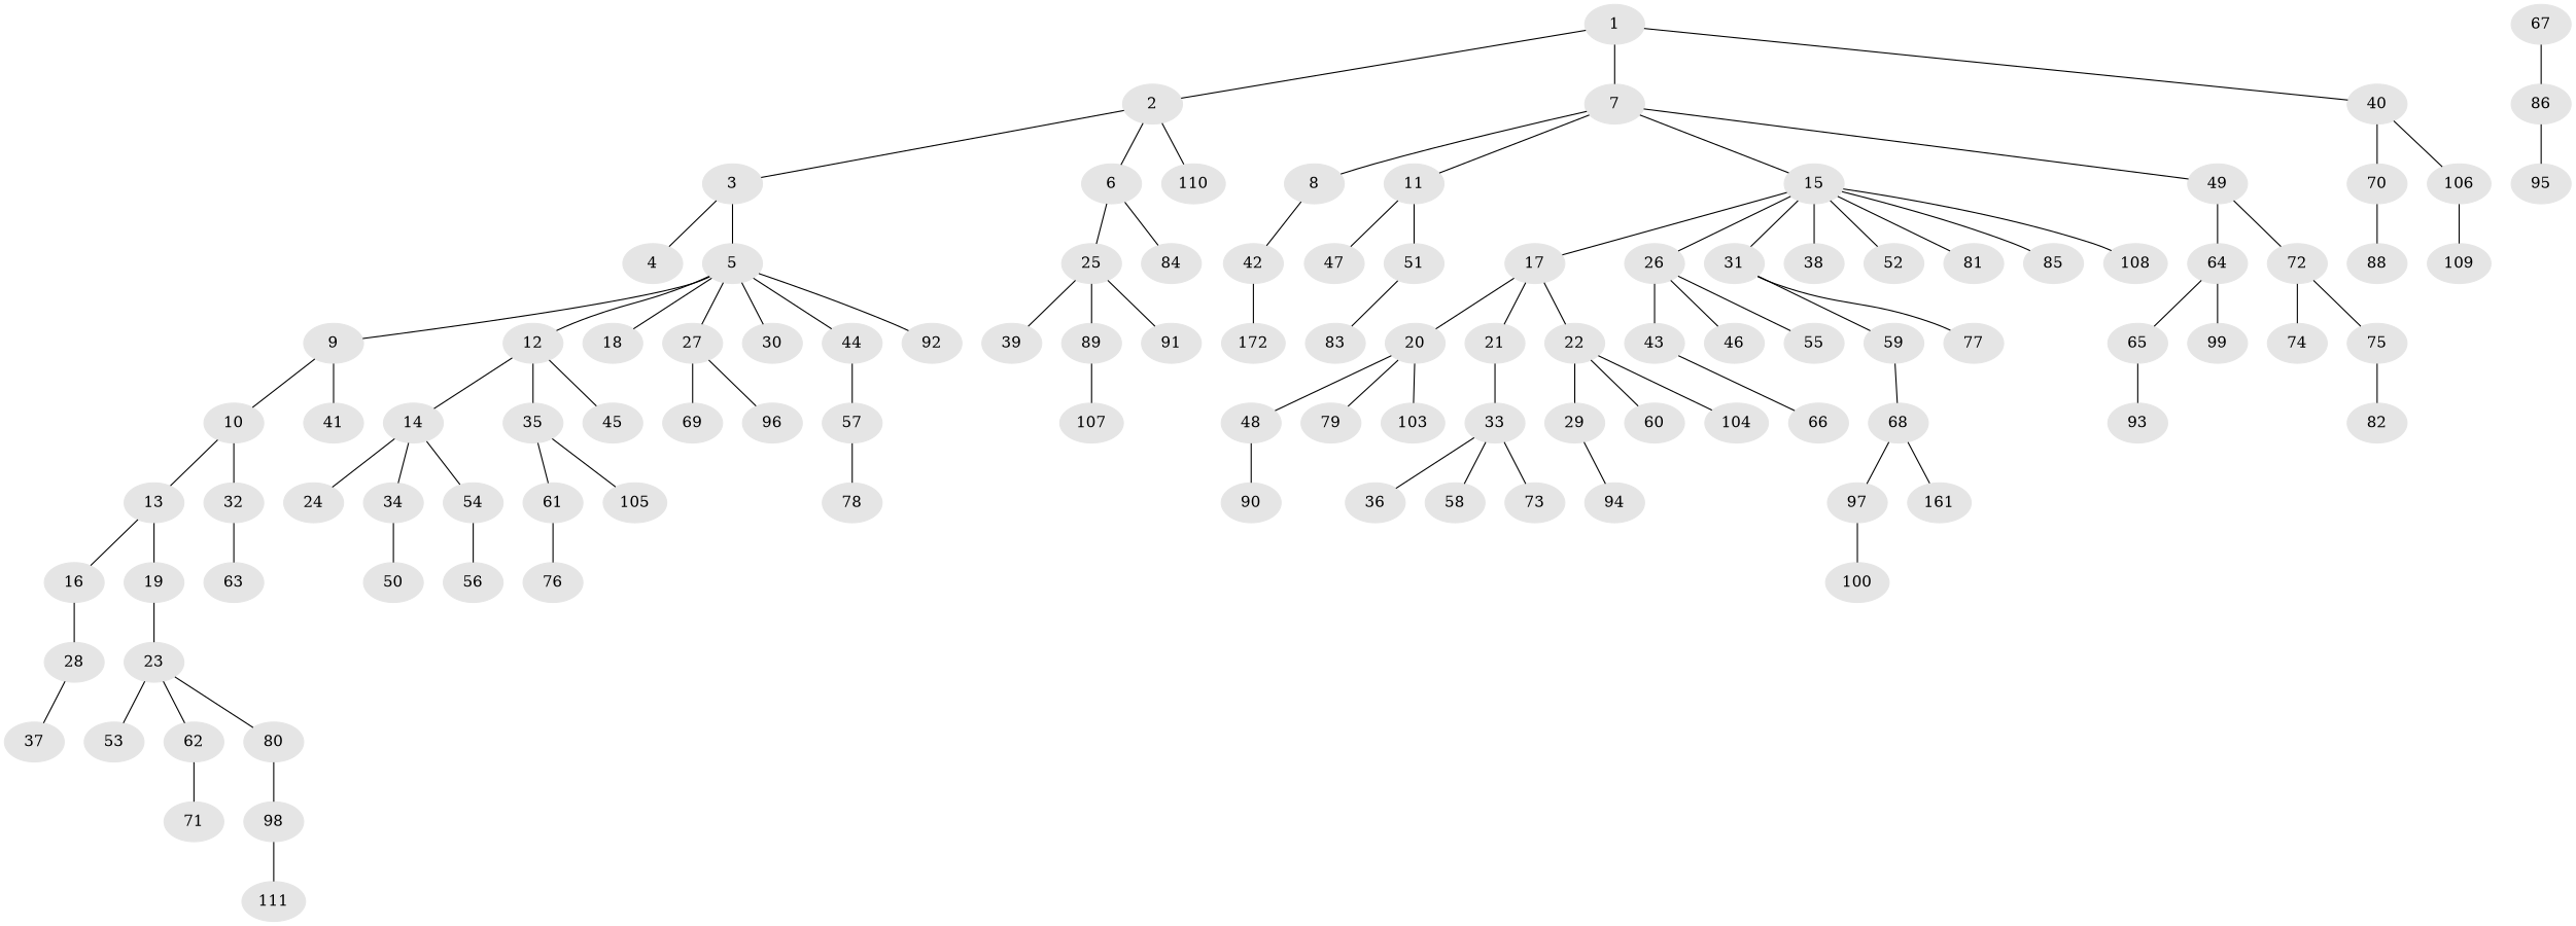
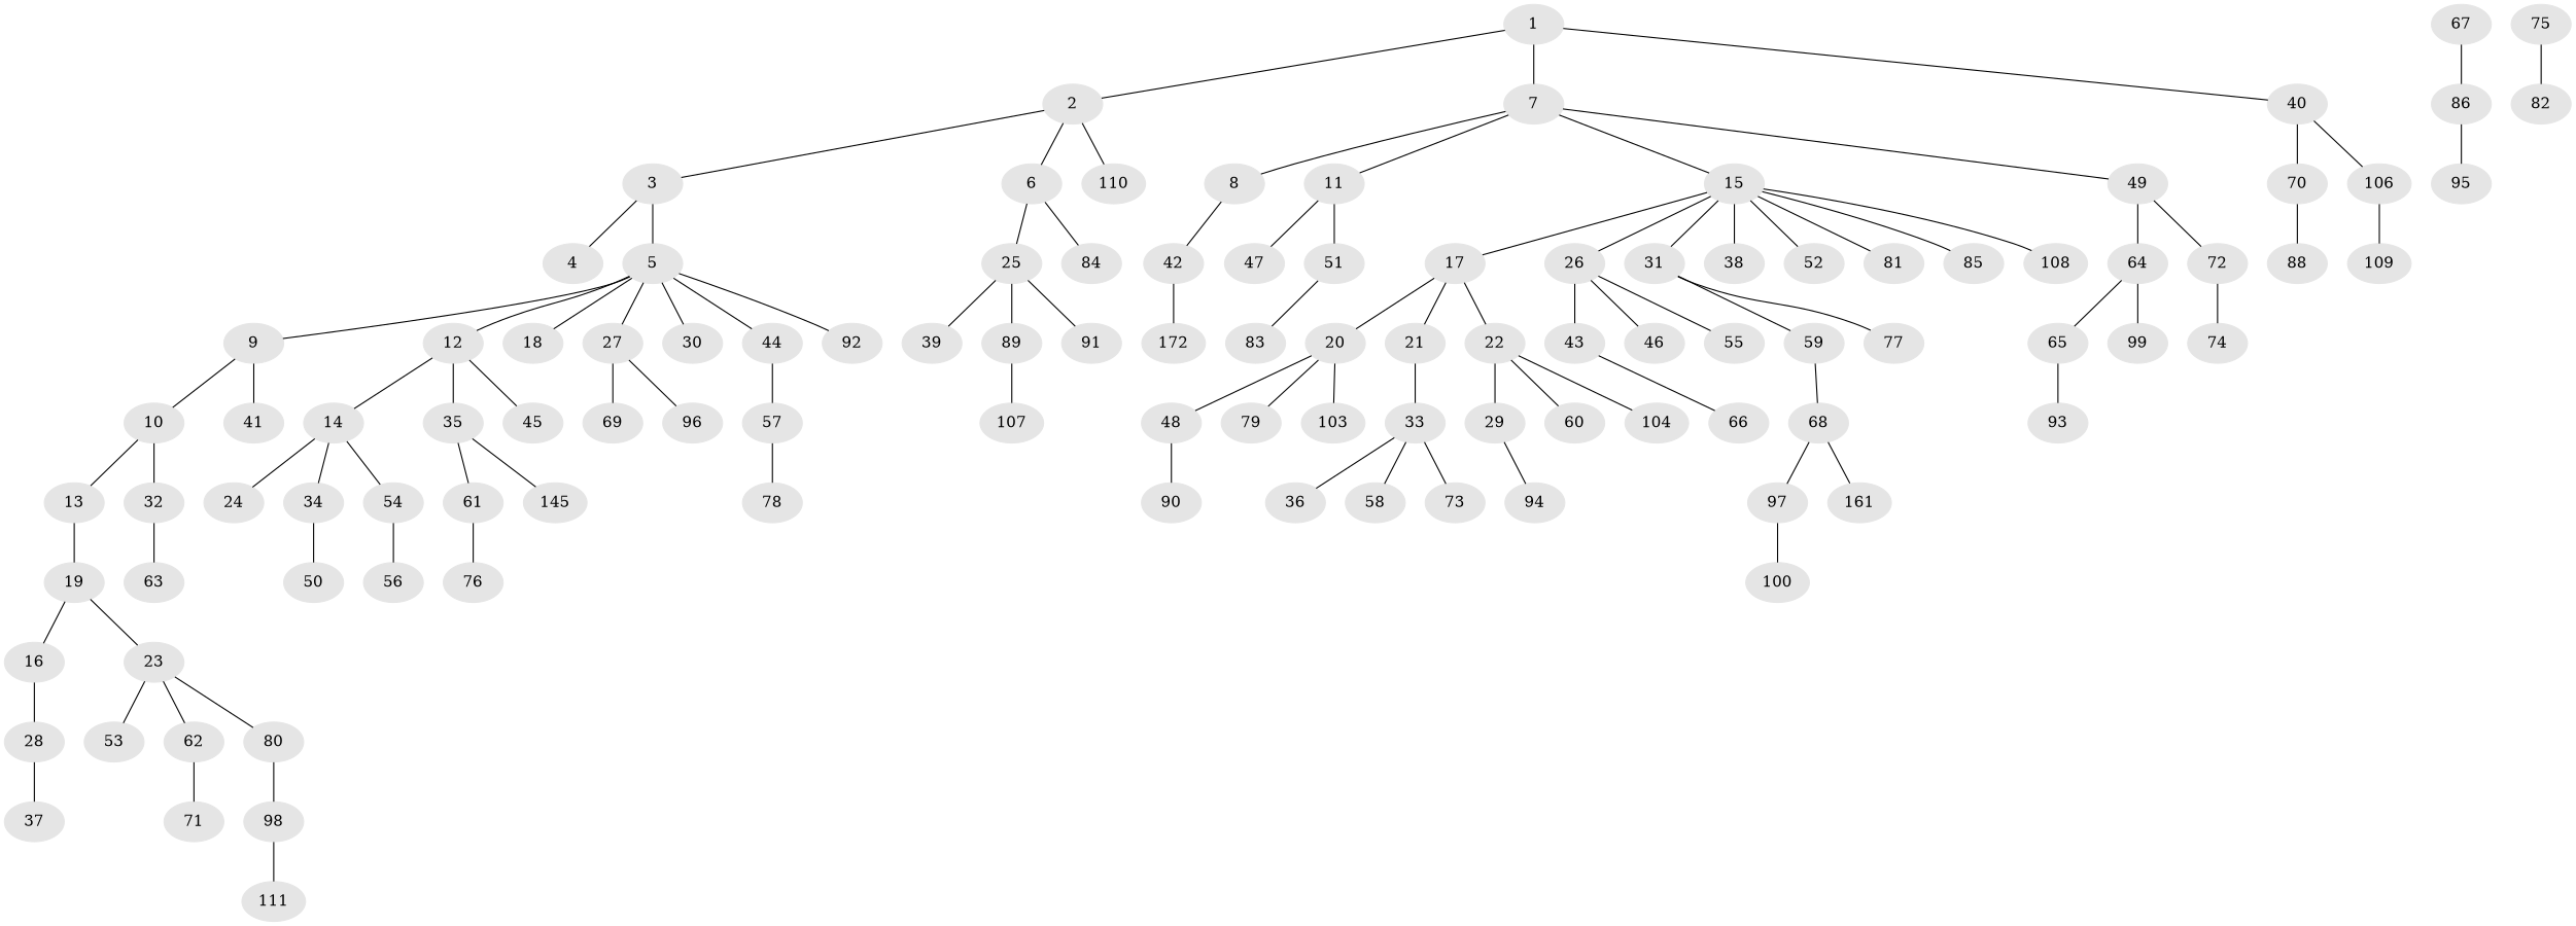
  graph {
    node [color=gray90 style=filled]
    1
    2
    7
    40
    3
    6
    110
    8
    11
    15
    49
    70
    106
    4
    5
    25
    84
    9
    12
    18
    27
    30
    44
    92
    10
    41
    14
    35
    45
    69
    96
    57
    39
    89
    91
    42
    47
    51
    17
    26
    31
    38
    52
    81
    85
    108
    64
    72
    n49 [label=172]
    13
    32
    16
    19
    63
    83
    24
    34
    54
    61
-   105
+   105 [label=145]
    28
    23
    50
    56
    20
    21
    22
    43
    46
    55
    59
    77
    37
    48
    79
    103
    33
    29
    60
    104
    53
    62
    80
    90
    36
    58
    73
    94
    71
    98
    107
    66
    68
    67
    86
    76
    88
    109
    78
    65
    99
    74
    75
    97
    n105 [label=161]
    93
    95
    100
    82
    111
    1 -- 2
    1 -- 7
    1 -- 40
    2 -- 3
    2 -- 6
    2 -- 110
    7 -- 8
    7 -- 11
    7 -- 15
    7 -- 49
    40 -- 70
    40 -- 106
    3 -- 4
    3 -- 5
    6 -- 25
    6 -- 84
    8 -- 42
    11 -- 47
    11 -- 51
    15 -- 17
    15 -- 26
    15 -- 31
    15 -- 38
    15 -- 52
    15 -- 81
    15 -- 85
    15 -- 108
    49 -- 64
    49 -- 72
    70 -- 88
    106 -- 109
    5 -- 9
    5 -- 12
    5 -- 18
    5 -- 27
    5 -- 30
    5 -- 44
    5 -- 92
    25 -- 39
    25 -- 89
    25 -- 91
    9 -- 10
    9 -- 41
    12 -- 14
    12 -- 35
    12 -- 45
    27 -- 69
    27 -- 96
    44 -- 57
    10 -- 13
    10 -- 32
    14 -- 24
    14 -- 34
    14 -- 54
    35 -- 61
    35 -- 105
    57 -- 78
    89 -- 107
    42 -- n49
    51 -- 83
    17 -- 20
    17 -- 21
    17 -- 22
    26 -- 43
    26 -- 46
    26 -- 55
    31 -- 59
    31 -- 77
    64 -- 65
    64 -- 99
    72 -- 74
-   72 -- 75
-   13 -- 16
+   19 -- 16
    13 -- 19
    32 -- 63
    16 -- 28
    19 -- 23
    34 -- 50
    54 -- 56
    61 -- 76
    28 -- 37
    23 -- 53
    23 -- 62
    23 -- 80
    20 -- 48
    20 -- 79
    20 -- 103
    21 -- 33
    22 -- 29
    22 -- 60
    22 -- 104
    43 -- 66
    59 -- 68
    48 -- 90
    33 -- 36
    33 -- 58
    33 -- 73
    29 -- 94
    62 -- 71
    80 -- 98
    98 -- 111
    68 -- 97
    68 -- n105
    67 -- 86
    86 -- 95
    65 -- 93
    75 -- 82
    97 -- 100
  }
